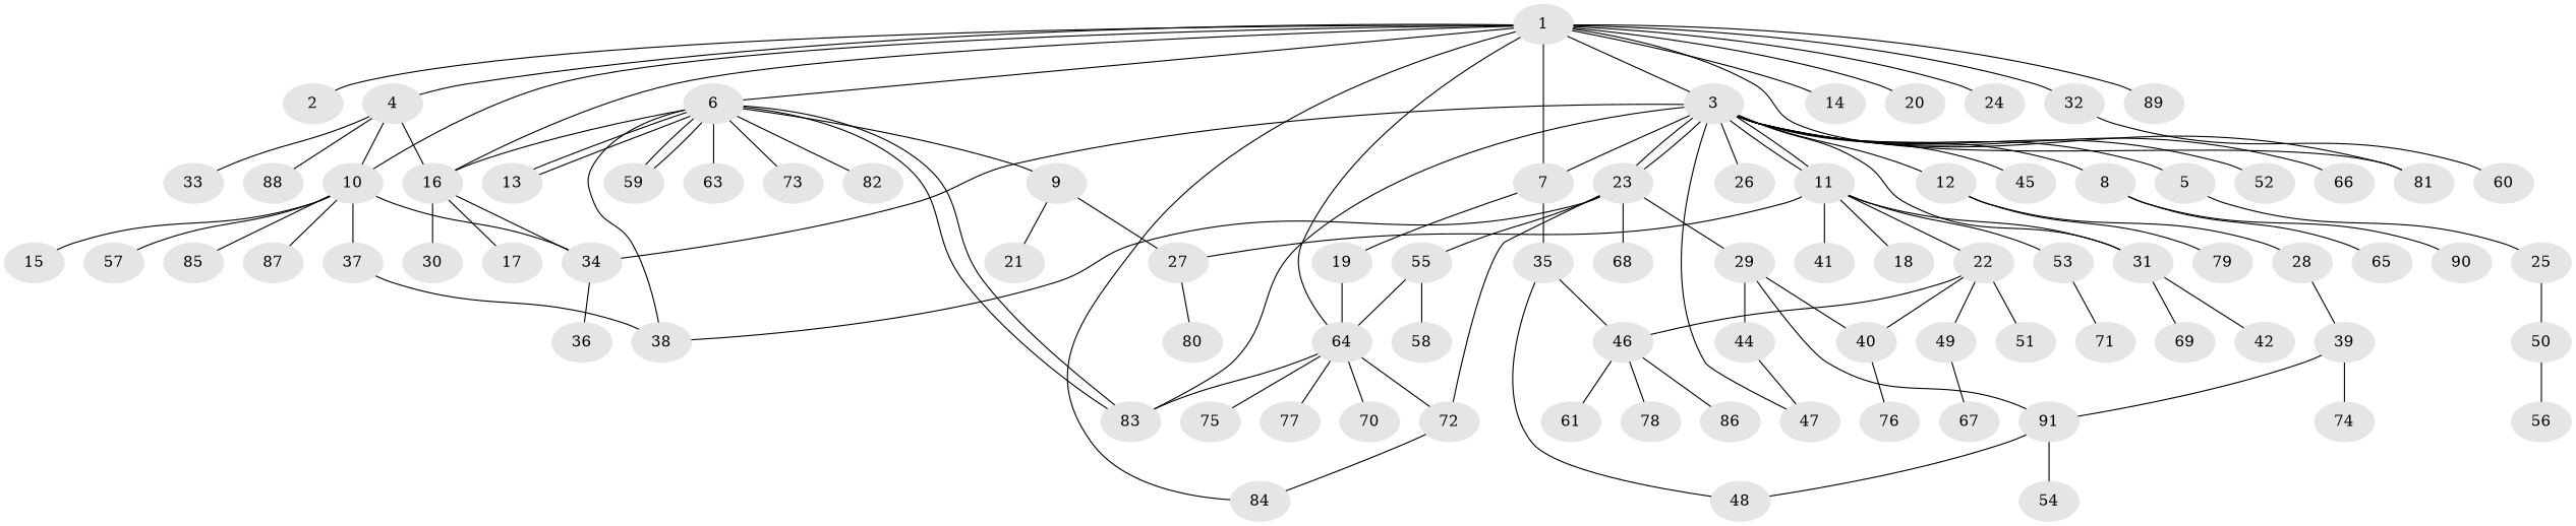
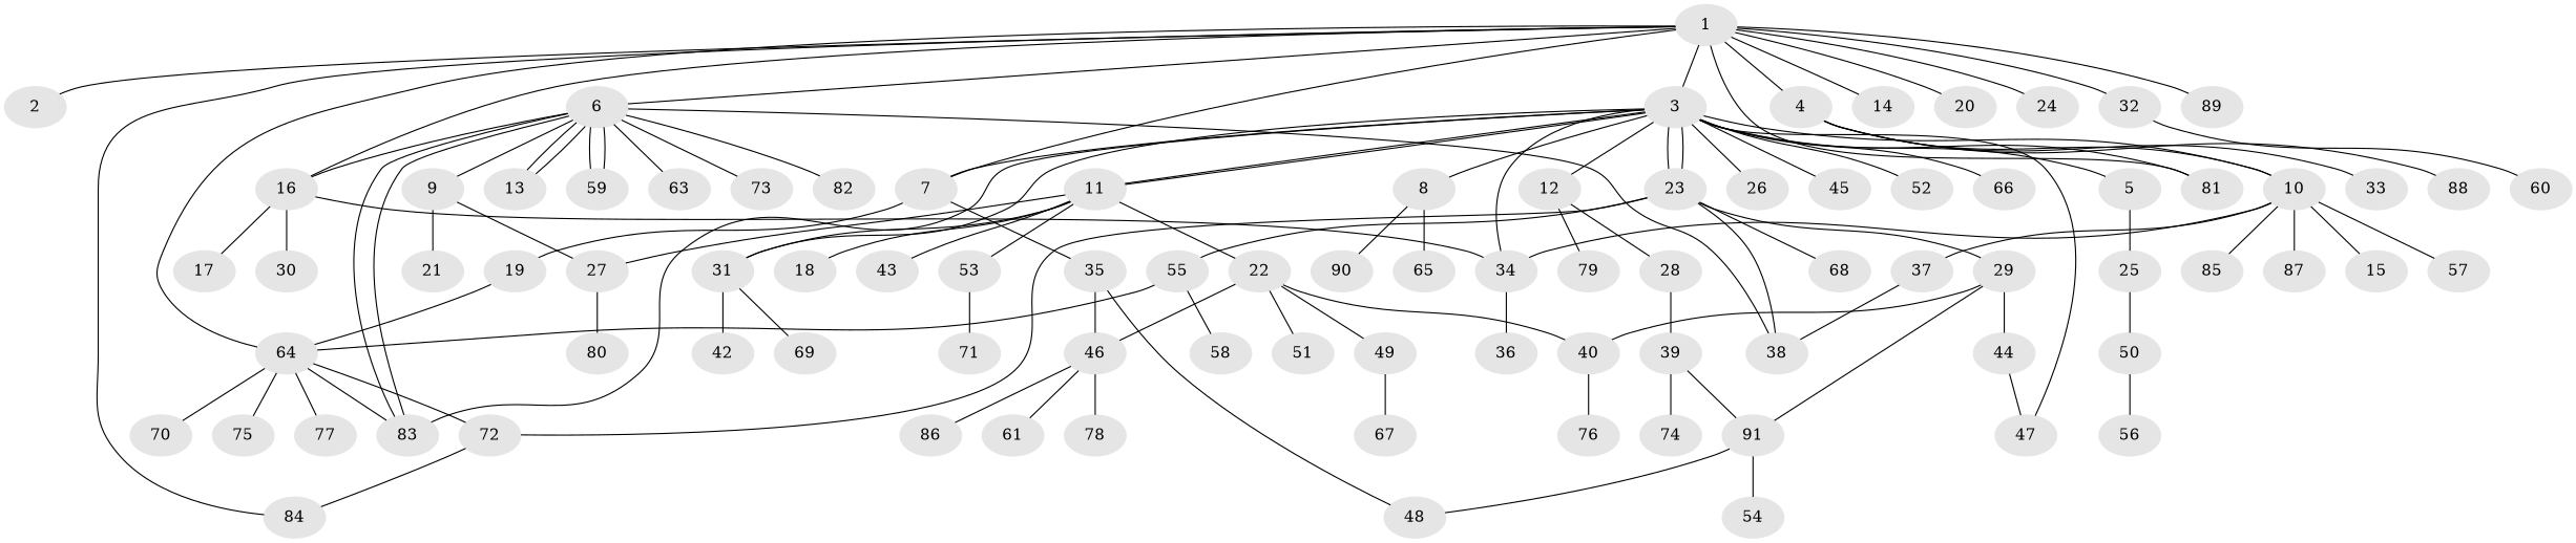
  graph {
    node [color=gray90 style=filled]
    1
    2
    3
    4
    6
    7
    14
    16
    20
    24
    32
    64
    81
    84
    89
    5
    8
    10
    11
    12
    23
    26
    31
    34
    45
    47
    52
    66
    83
    33
    88
    9
    13
    38
    59
    63
    73
    82
    19
    35
    17
    30
    60
    72
    70
    75
    77
    25
    65
    90
    15
    37
    57
    85
    87
    27
    18
    22
-   43 [label=41]
+   43
    53
    28
    79
    29
    55
    68
    42
    69
    36
    50
    21
    46
    48
    80
    40
    49
    51
    71
    39
    76
    61
    78
    86
    67
    n84 [label=91]
    44
    58
    56
    74
    54
    1 -- 2
    1 -- 3
    1 -- 4
    1 -- 6
    1 -- 7
    1 -- 14
    1 -- 16
    1 -- 20
    1 -- 24
    1 -- 32
    1 -- 64
    1 -- 81
    1 -- 84
    1 -- 89
    3 -- 7
    3 -- 81
    3 -- 5
    3 -- 8
-   1 -- 10
+   3 -- 10
    3 -- 11
    3 -- 11
    3 -- 12
    3 -- 23
    3 -- 23
    3 -- 26
    3 -- 31
    3 -- 34
    3 -- 45
    3 -- 47
    3 -- 52
    3 -- 66
    3 -- 83
-   4 -- 16
    4 -- 10
    4 -- 33
    4 -- 88
    6 -- 16
    6 -- 83
    6 -- 83
    6 -- 9
    6 -- 13
    6 -- 13
    6 -- 38
    6 -- 59
    6 -- 59
    6 -- 63
    6 -- 73
    6 -- 82
    7 -- 19
    7 -- 35
    16 -- 34
    16 -- 17
    16 -- 30
    32 -- 60
    64 -- 83
    64 -- 72
    64 -- 70
    64 -- 75
    64 -- 77
    5 -- 25
    8 -- 65
    8 -- 90
    10 -- 34
    10 -- 15
    10 -- 37
    10 -- 57
    10 -- 85
    10 -- 87
    11 -- 31
    11 -- 27
    11 -- 18
    11 -- 22
    11 -- 43
    11 -- 53
    12 -- 28
    12 -- 79
    23 -- 38
    23 -- 72
    23 -- 29
    23 -- 55
    23 -- 68
    31 -- 42
    31 -- 69
    34 -- 36
    9 -- 27
    9 -- 21
    19 -- 64
    35 -- 46
    35 -- 48
    72 -- 84
    25 -- 50
    37 -- 38
    27 -- 80
    22 -- 46
    22 -- 40
    22 -- 49
    22 -- 51
    53 -- 71
    28 -- 39
    29 -- 40
    29 -- n84
    29 -- 44
    55 -- 64
    55 -- 58
    50 -- 56
    46 -- 61
    46 -- 78
    46 -- 86
    40 -- 76
    49 -- 67
    39 -- n84
    39 -- 74
    n84 -- 48
    n84 -- 54
    44 -- 47
  }
